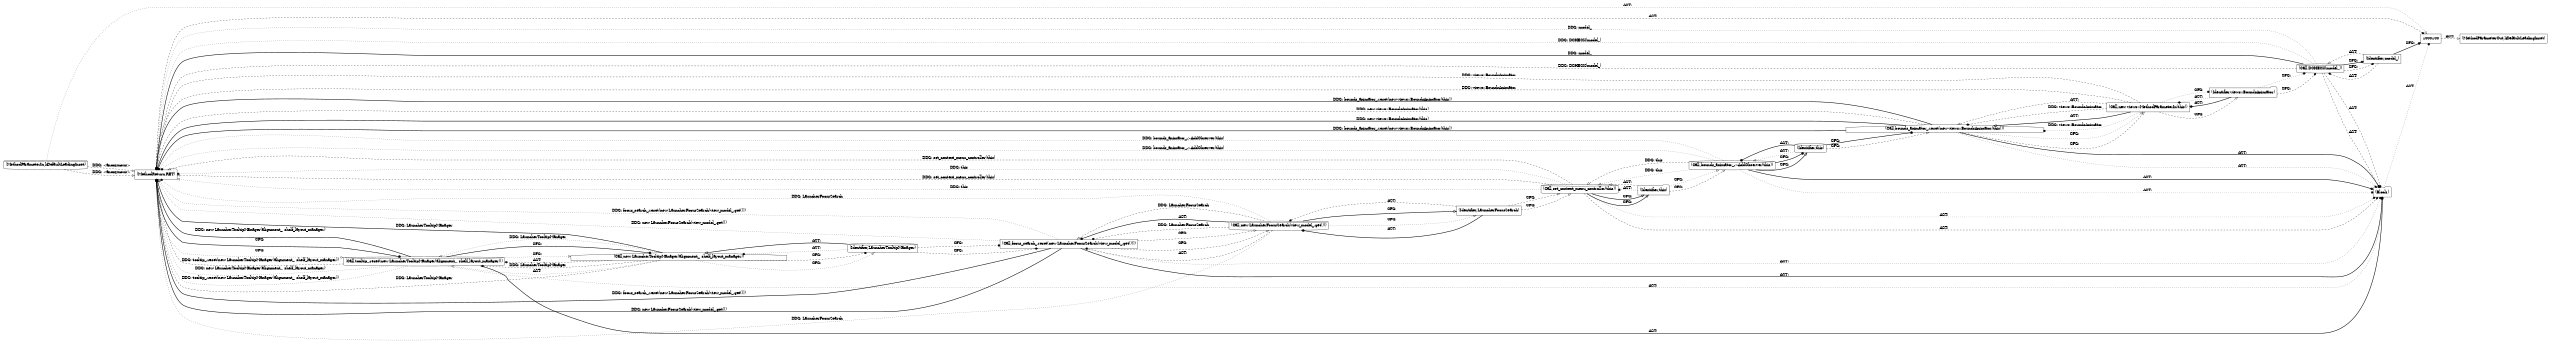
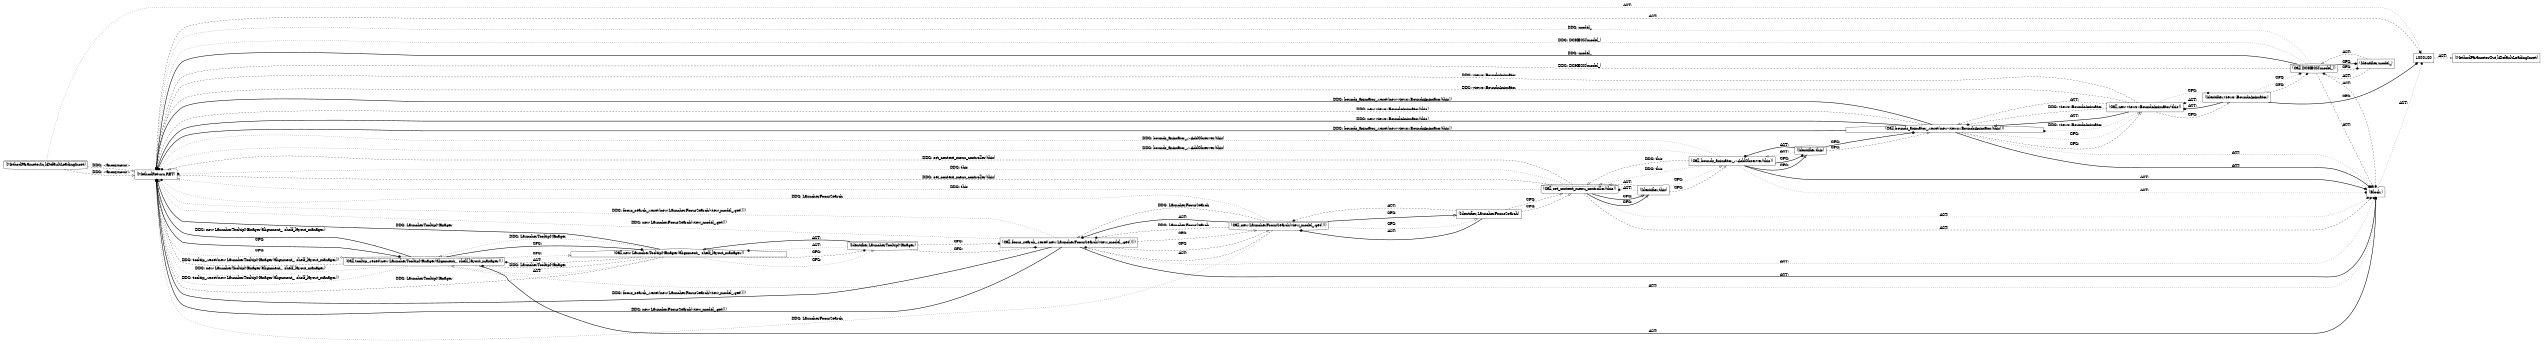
  digraph {
    rankdir=LR
    node [shape=cylinder]
    edge [arrowhead=onormal style=dashed]
    n1 [label="(MethodParameterIn,kDefaultLeadingInset)"]
    n2 [label="(MethodReturn,RET)" shape=folder]
    1000100 [shape=box]
    n4 [label="(Call,tooltip_.reset(new LauncherTooltipManager(alignment_, shelf_layout_manager)))"]
    n5 [label="(MethodParameterOut,kDefaultLeadingInset)" shape=box]
    n6 [label="(Block,)" shape=folder]
    n7 [label="(Call,new LauncherTooltipManager(alignment_, shelf_layout_manager))" shape=house]
    n8 [label="(Identifier,model_)" shape=box]
    n9 [label="(Call,DCHECK(model_))"]
-   n10 [label="(Call,new views::MethodParameterIn(this))" shape=box]
+   n10 [label="(Call,new views::BoundsAnimator(this))" shape=box]
    n11 [label="(Call,bounds_animator_.reset(new views::BoundsAnimator(this)))" shape=house]
    n12 [label="(Identifier,views::BoundsAnimator)" shape=folder]
-   n13 [label="(Call,bounds_animator_->AddObserver(this))"]
+   n13 [label="(Call,bounds_animator_->AddObserver(this))" shape=box]
    n14 [label="(Identifier,this)"]
    n15 [label="(Call,set_context_menu_controller(this))"]
    n16 [label="(Identifier,this)" shape=folder]
    n17 [label="(Call,focus_search_.reset(new LauncherFocusSearch(view_model_.get())))" shape=box]
    n18 [label="(Call,new LauncherFocusSearch(view_model_.get()))"]
    n19 [label="(Identifier,LauncherFocusSearch)" shape=box]
    n20 [label="(Identifier,LauncherTooltipManager)"]
    n1 -> n2 [label="DDG: <anonymous>"]
    n1 -> n2 [label="DDG: <anonymous>"]
    n1 -> 1000100 [label="AST: " style=dotted]
    n2 -> 1000100 [arrowhead=diamond label="AST: "]
    n2 -> n4 [arrowhead=dot label="CFG: " style=bold]
    n2 -> n4 [label="CFG: " style=dotted]
    1000100 -> n5 [label="AST: "]
    n4 -> n2 [arrowhead=dot label="DDG: tooltip_.reset(new LauncherTooltipManager(alignment_, shelf_layout_manager))"]
    n4 -> n2 [arrowhead=diamond label="DDG: new LauncherTooltipManager(alignment_, shelf_layout_manager)" style=dotted]
    n4 -> n2 [arrowhead=dot label="DDG: tooltip_.reset(new LauncherTooltipManager(alignment_, shelf_layout_manager))" style=dotted]
    n4 -> n2 [arrowhead=diamond label="DDG: new LauncherTooltipManager(alignment_, shelf_layout_manager)" style=bold]
    n4 -> n6 [arrowhead=dot label="AST: " style=dotted]
    n4 -> n6 [arrowhead=dot label="AST: " style=bold]
    n4 -> n7 [arrowhead=dot label="CFG: " style=bold]
    n4 -> n7 [label="CFG: " style=dotted]
    n6 -> 1000100 [arrowhead=dot label="AST: " style=dotted]
    n7 -> n2 [label="DDG: LauncherTooltipManager" style=bold]
    n7 -> n2 [arrowhead=diamond label="DDG: LauncherTooltipManager"]
    n7 -> n4 [arrowhead=diamond label="AST: "]
    n7 -> n4 [arrowhead=diamond label="DDG: LauncherTooltipManager"]
    n7 -> n4 [label="AST: " style=dotted]
    n7 -> n4 [label="DDG: LauncherTooltipManager" style=dotted]
    n7 -> n20 [arrowhead=dot label="CFG: "]
    n7 -> n20 [label="CFG: " style=dotted]
-   n8 -> 1000100 [arrowhead=diamond label="CFG: " style=bold]
+   n12 -> 1000100 [arrowhead=diamond label="CFG: " style=bold]
    n8 -> n9 [arrowhead=diamond label="AST: "]
    n8 -> n9 [label="AST: "]
    n9 -> n2 [arrowhead=diamond label="DDG: model_" style=dotted]
    n9 -> n2 [arrowhead=diamond label="DDG: DCHECK(model_)" style=dotted]
    n9 -> n2 [arrowhead=diamond label="DDG: model_" style=bold]
    n9 -> n2 [label="DDG: DCHECK(model_)"]
    n9 -> n6 [arrowhead=diamond label="AST: "]
    n9 -> n6 [arrowhead=diamond label="AST: "]
    n9 -> n8 [arrowhead=diamond label="CFG: " style=bold]
    n9 -> n8 [arrowhead=diamond label="CFG: "]
    n10 -> n2 [arrowhead=diamond label="DDG: views::BoundsAnimator"]
    n10 -> n2 [arrowhead=diamond label="DDG: views::BoundsAnimator"]
    n10 -> n11 [label="AST: "]
    n10 -> n11 [arrowhead=diamond label="DDG: views::BoundsAnimator"]
    n10 -> n11 [label="AST: " style=bold]
    n10 -> n11 [arrowhead=dot label="DDG: views::BoundsAnimator" style=dotted]
    n10 -> n12 [label="CFG: "]
    n10 -> n12 [arrowhead=dot label="CFG: " style=dotted]
    n11 -> n2 [arrowhead=dot label="DDG: bounds_animator_.reset(new views::BoundsAnimator(this))" style=bold]
    n11 -> n2 [arrowhead=dot label="DDG: new views::BoundsAnimator(this)" style=bold]
    n11 -> n2 [arrowhead=dot label="DDG: bounds_animator_.reset(new views::BoundsAnimator(this))" style=bold]
    n11 -> n2 [arrowhead=dot label="DDG: new views::BoundsAnimator(this)"]
    n11 -> n6 [arrowhead=diamond label="AST: " style=bold]
    n11 -> n6 [arrowhead=diamond label="AST: " style=dotted]
    n11 -> n10 [label="CFG: "]
    n11 -> n10 [label="CFG: " style=dotted]
    n12 -> n9 [arrowhead=diamond label="CFG: "]
    n12 -> n9 [arrowhead=diamond label="CFG: " style=dotted]
    n12 -> n10 [arrowhead=diamond label="AST: " style=dotted]
    n12 -> n10 [arrowhead=diamond label="AST: " style=bold]
    n13 -> n2 [arrowhead=dot label="DDG: bounds_animator_->AddObserver(this)" style=dotted]
    n13 -> n2 [arrowhead=dot label="DDG: bounds_animator_->AddObserver(this)" style=dotted]
    n13 -> n6 [arrowhead=diamond label="AST: " style=bold]
    n13 -> n6 [arrowhead=dot label="AST: " style=dotted]
    n13 -> n14 [arrowhead=dot label="CFG: " style=bold]
    n13 -> n14 [label="CFG: " style=bold]
    n13 -> n15 [label="DDG: this"]
    n13 -> n15 [label="DDG: this" style=dotted]
    n14 -> n11 [label="CFG: "]
    n14 -> n11 [arrowhead=dot label="CFG: " style=bold]
    n14 -> n13 [arrowhead=dot label="AST: " style=bold]
    n14 -> n13 [label="AST: " style=dotted]
    n15 -> n2 [label="DDG: set_context_menu_controller(this)"]
    n15 -> n2 [arrowhead=dot label="DDG: this" style=dotted]
    n15 -> n2 [label="DDG: set_context_menu_controller(this)"]
    n15 -> n2 [label="DDG: this" style=dotted]
    n15 -> n6 [arrowhead=diamond label="AST: " style=dotted]
    n15 -> n6 [arrowhead=diamond label="AST: "]
    n15 -> n16 [label="CFG: " style=bold]
    n15 -> n16 [label="CFG: " style=bold]
    n16 -> n13 [label="CFG: " style=dotted]
    n16 -> n13 [label="CFG: "]
    n16 -> n15 [label="AST: "]
    n16 -> n15 [arrowhead=dot label="AST: " style=dotted]
    n17 -> n2 [label="DDG: focus_search_.reset(new LauncherFocusSearch(view_model_.get()))" style=dotted]
    n17 -> n2 [label="DDG: new LauncherFocusSearch(view_model_.get())" style=dotted]
    n17 -> n2 [arrowhead=diamond label="DDG: focus_search_.reset(new LauncherFocusSearch(view_model_.get()))" style=bold]
    n17 -> n2 [arrowhead=diamond label="DDG: new LauncherFocusSearch(view_model_.get())" style=bold]
    n17 -> n6 [label="AST: " style=bold]
    n17 -> n6 [arrowhead=dot label="AST: " style=dotted]
    n17 -> n18 [label="CFG: "]
    n17 -> n18 [label="CFG: "]
    n18 -> n2 [arrowhead=dot label="DDG: LauncherFocusSearch" style=dotted]
    n18 -> n2 [arrowhead=dot label="DDG: LauncherFocusSearch" style=dotted]
    n18 -> n17 [arrowhead=dot label="AST: "]
    n18 -> n17 [label="DDG: LauncherFocusSearch"]
    n18 -> n17 [arrowhead=dot label="AST: " style=bold]
    n18 -> n17 [arrowhead=dot label="DDG: LauncherFocusSearch"]
    n18 -> n19 [label="CFG: " style=bold]
    n18 -> n19 [label="CFG: " style=dotted]
    n19 -> n15 [label="CFG: "]
    n19 -> n15 [label="CFG: "]
    n19 -> n18 [arrowhead=diamond label="AST: " style=bold]
    n19 -> n18 [arrowhead=diamond label="AST: "]
    n20 -> n7 [label="AST: " style=bold]
    n20 -> n7 [arrowhead=dot label="AST: " style=dotted]
    n20 -> n17 [arrowhead=diamond label="CFG: "]
    n20 -> n17 [arrowhead=dot label="CFG: "]
  }
